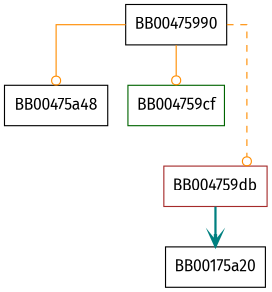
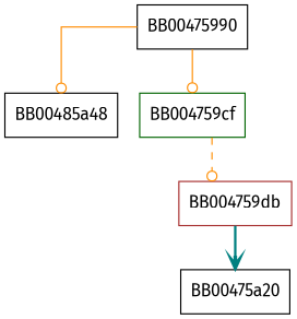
  digraph {
    fontname="Fira Sans"
    splines=ortho
    node [color=black fontname="Fira Sans" shape=box]
    edge [arrowhead=odot color=darkorange fontname="Fira Sans" style=solid]
    BB00475990
-   BB00475a48
+   BB00475a48 [label=BB00485a48]
    BB004759cf [color=darkgreen]
    BB004759db [color=brown]
-   BB00475a20 [label=BB00175a20]
+   BB00475a20
    BB00475990 -> BB00475a48
    BB00475990 -> BB004759cf
-   BB00475990 -> BB004759db [style=dashed]
+   BB004759cf -> BB004759db [style=dashed]
    BB004759db -> BB00475a20 [arrowhead=vee color=teal style=bold]
  }
